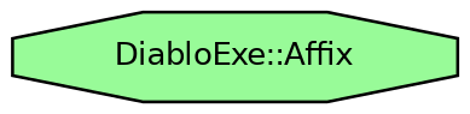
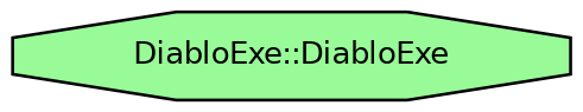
  digraph {
    rankdir=LR
-   n1 [color=black fillcolor=palegreen fontname=Helvetica fontsize=10 height=0.2 label="DiabloExe::Affix" shape=octagon style=filled width=0.4]
+   n1 [color=black fillcolor=palegreen fontname=Helvetica fontsize=10 height=0.2 label="DiabloExe::DiabloExe" shape=octagon style=filled width=0.4]
  }
